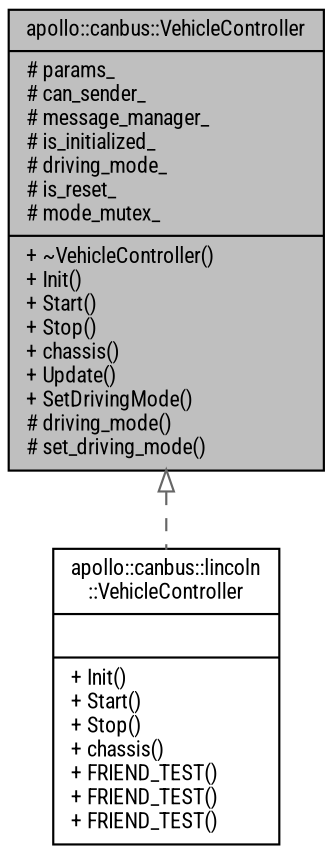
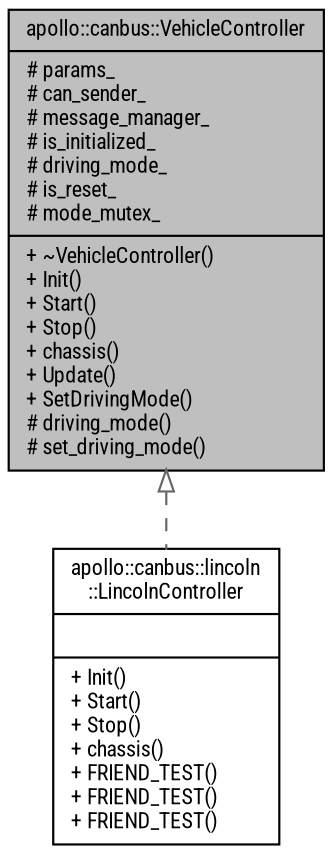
  digraph {
    fontname="Roboto Condensed"
    node [color=black fontname="Roboto Condensed" fontsize=10 shape=record style=filled]
    n1 [fillcolor=grey75 fontcolor=black height=0.2 label="{apollo::canbus::VehicleController\n|# params_\l# can_sender_\l# message_manager_\l# is_initialized_\l# driving_mode_\l# is_reset_\l# mode_mutex_\l|+ ~VehicleController()\l+ Init()\l+ Start()\l+ Stop()\l+ chassis()\l+ Update()\l+ SetDrivingMode()\l# driving_mode()\l# set_driving_mode()\l}" width=0.4]
-   n2 [fillcolor=white height=0.2 label="{apollo::canbus::lincoln\l::VehicleController\n||+ Init()\l+ Start()\l+ Stop()\l+ chassis()\l+ FRIEND_TEST()\l+ FRIEND_TEST()\l+ FRIEND_TEST()\l}" width=0.4]
+   n2 [fillcolor=white height=0.2 label="{apollo::canbus::lincoln\l::LincolnController\n||+ Init()\l+ Start()\l+ Stop()\l+ chassis()\l+ FRIEND_TEST()\l+ FRIEND_TEST()\l+ FRIEND_TEST()\l}" width=0.4]
    n1 -> n2 [arrowtail=onormal color=gray40 dir=back fontname="Roboto Condensed" fontsize=10 labelfontname=Helvetica labelfontsize=10 style=dashed]
  }
